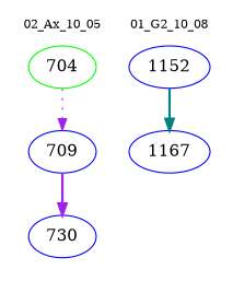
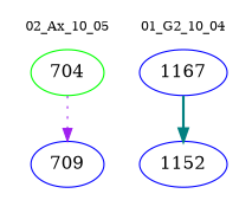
  digraph {
    node [color=blue]
    edge [color=purple style=bold]
    n1 [label=709]
    n2 [color=green label=704]
-   n3 [label=730]
    n4 [label=1152]
    n5 [label=1167]
    subgraph cluster_1 {
      color=white
      fontsize=10
      label="02_Ax_10_05"
      n1
      n2
-     n3
    }
    subgraph cluster_2 {
      color=white
      fontsize=10
-     label="01_G2_10_08"
+     label="01_G2_10_04"
      n4
      n5
    }
-   n1 -> n3
    n2 -> n1 [style=dotted]
-   n4 -> n5 [color=teal]
+   n5 -> n4 [color=teal]
  }
